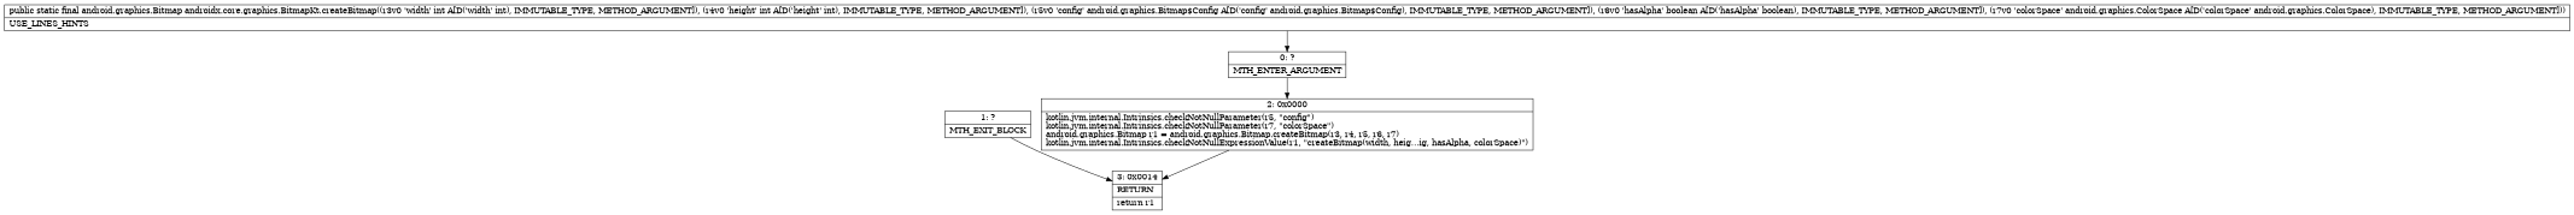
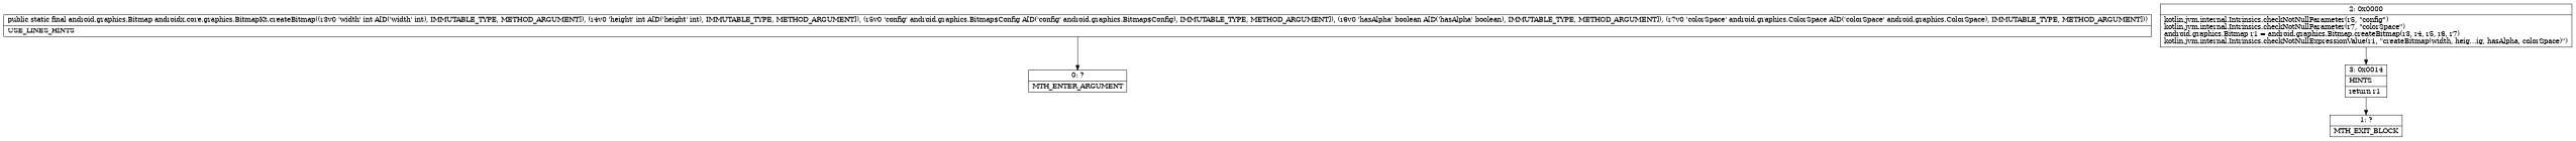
  digraph {
    node [shape=record]
    n1 [label="{0\:\ ?|MTH_ENTER_ARGUMENT\l}"]
    n2 [label="{2\:\ 0x0000|kotlin.jvm.internal.Intrinsics.checkNotNullParameter(r5, \"config\")\lkotlin.jvm.internal.Intrinsics.checkNotNullParameter(r7, \"colorSpace\")\landroid.graphics.Bitmap r1 = android.graphics.Bitmap.createBitmap(r3, r4, r5, r6, r7)\lkotlin.jvm.internal.Intrinsics.checkNotNullExpressionValue(r1, \"createBitmap(width, heig…ig, hasAlpha, colorSpace)\")\l}"]
-   n3 [label="{3\:\ 0x0014|RETURN\l|return r1\l}"]
+   n3 [label="{3\:\ 0x0014|HINTS\l|return r1\l}"]
    n4 [label="{1\:\ ?|MTH_EXIT_BLOCK\l}"]
    n5 [label="{public static final android.graphics.Bitmap androidx.core.graphics.BitmapKt.createBitmap((r3v0 'width' int A[D('width' int), IMMUTABLE_TYPE, METHOD_ARGUMENT]), (r4v0 'height' int A[D('height' int), IMMUTABLE_TYPE, METHOD_ARGUMENT]), (r5v0 'config' android.graphics.Bitmap$Config A[D('config' android.graphics.Bitmap$Config), IMMUTABLE_TYPE, METHOD_ARGUMENT]), (r6v0 'hasAlpha' boolean A[D('hasAlpha' boolean), IMMUTABLE_TYPE, METHOD_ARGUMENT]), (r7v0 'colorSpace' android.graphics.ColorSpace A[D('colorSpace' android.graphics.ColorSpace), IMMUTABLE_TYPE, METHOD_ARGUMENT]))  | USE_LINES_HINTS\l}"]
-   n1 -> n2
    n2 -> n3
-   n4 -> n3
+   n3 -> n4
    n5 -> n1
  }
